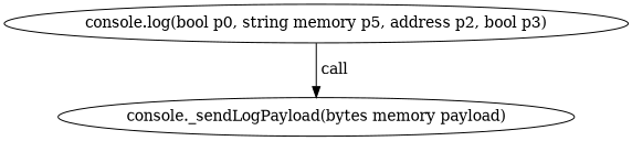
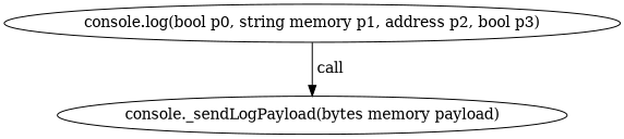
  digraph {
-   "console.log(bool p0, string memory p1, address p2, bool p3)" [height=0.5 width=6.7882 label="console.log(bool p0, string memory p5, address p2, bool p3)"]
+   "console.log(bool p0, string memory p1, address p2, bool p3)" [height=0.5 width=6.7882]
    "console._sendLogPayload(bytes memory payload)" [height=0.5 width=5.7372]
    "console.log(bool p0, string memory p1, address p2, bool p3)" -> "console._sendLogPayload(bytes memory payload)" [label=" call"]
  }
